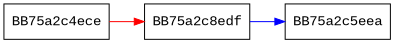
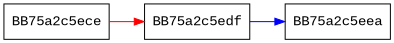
  digraph {
    fontname="Liberation Mono"
    rankdir=LR
    splines=ortho
    node [fontname="Liberation Mono" shape=box]
    edge [fontname="Liberation Mono"]
-   BB75a2c5ece [label=BB75a2c4ece]
-   BB75a2c5edf [label=BB75a2c8edf]
+   BB75a2c5ece
+   BB75a2c5edf
    BB75a2c5eea
    BB75a2c5ece -> BB75a2c5edf [color=red]
    BB75a2c5edf -> BB75a2c5eea [color=blue]
  }
